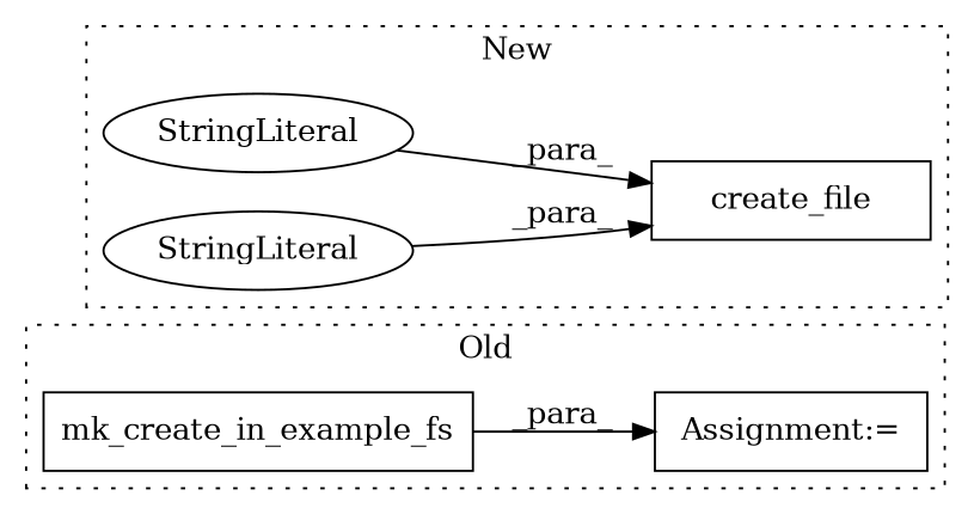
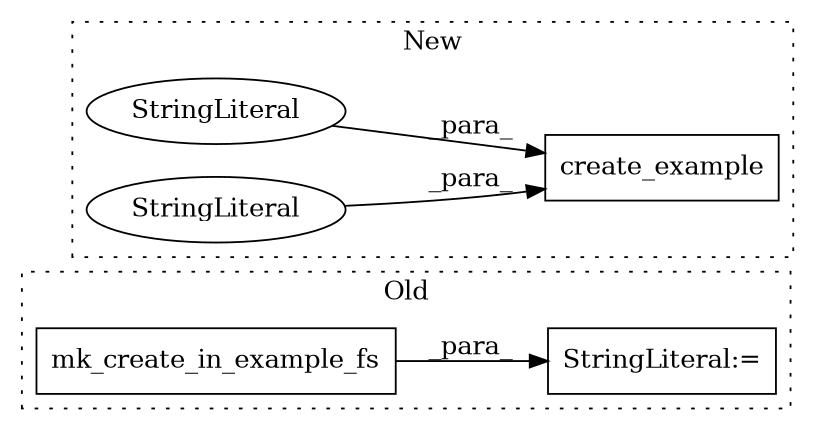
  digraph {
    rankdir=LR
    node [a=32 shape=box]
    n1 [l="27,1" label=mk_create_in_example_fs s="12176,12231"]
-   n2 [a=7 l=1 label="Assignment:=" s=12170]
-   n3 [l="12,1" label=create_file s="11289,11394"]
+   n2 [a=7 l=1 label="StringLiteral:=" s=12170]
+   n3 [l="12,1" label=create_example s="11289,11394"]
    n4 [a=45 l=72 label=StringLiteral s=11322 shape=ellipse]
    n5 [a=45 l=20 label=StringLiteral s=11301 shape=ellipse]
    subgraph cluster_1 {
      label=Old
      style=dotted
      n1
      n2
    }
    subgraph cluster_2 {
      label=New
      style=dotted
      n3
      n4
      n5
    }
    n1 -> n2 [label=_para_]
    n4 -> n3 [label=_para_]
    n5 -> n3 [label=_para_]
  }
